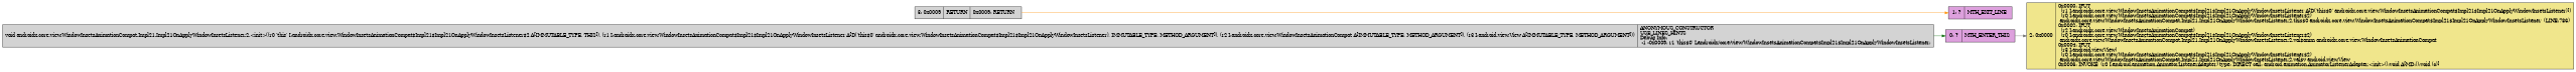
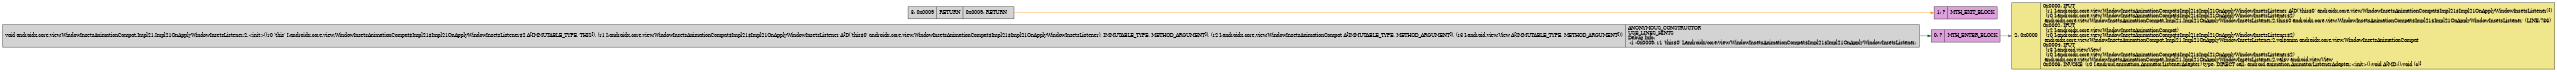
  digraph {
    rankdir=LR
    node [fillcolor=plum shape=record style=filled]
-   n1 [label="{0\:\ ?|MTH_ENTER_THIS\l}"]
+   n1 [label="{0\:\ ?|MTH_ENTER_BLOCK\l}"]
    n2 [fillcolor=khaki label="{2\:\ 0x0000|0x0000: IPUT  \l  (r1 I:androidx.core.view.WindowInsetsAnimationCompat$Impl21$Impl21OnApplyWindowInsetsListener A[D('this$0' androidx.core.view.WindowInsetsAnimationCompat$Impl21$Impl21OnApplyWindowInsetsListener)])\l  (r0 I:androidx.core.view.WindowInsetsAnimationCompat$Impl21$Impl21OnApplyWindowInsetsListener$2)\l androidx.core.view.WindowInsetsAnimationCompat.Impl21.Impl21OnApplyWindowInsetsListener.2.this$0 androidx.core.view.WindowInsetsAnimationCompat$Impl21$Impl21OnApplyWindowInsetsListener  (LINE:786)\l0x0002: IPUT  \l  (r2 I:androidx.core.view.WindowInsetsAnimationCompat)\l  (r0 I:androidx.core.view.WindowInsetsAnimationCompat$Impl21$Impl21OnApplyWindowInsetsListener$2)\l androidx.core.view.WindowInsetsAnimationCompat.Impl21.Impl21OnApplyWindowInsetsListener.2.val$anim androidx.core.view.WindowInsetsAnimationCompat \l0x0004: IPUT  \l  (r3 I:android.view.View)\l  (r0 I:androidx.core.view.WindowInsetsAnimationCompat$Impl21$Impl21OnApplyWindowInsetsListener$2)\l androidx.core.view.WindowInsetsAnimationCompat.Impl21.Impl21OnApplyWindowInsetsListener.2.val$v android.view.View \l0x0006: INVOKE  (r0 I:android.animation.AnimatorListenerAdapter) type: DIRECT call: android.animation.AnimatorListenerAdapter.\<init\>():void A[MD:():void (c)]\l}"]
    n3 [fillcolor=lightgrey label="{3\:\ 0x0009|RETURN\l|0x0009: RETURN   \l}"]
-   n4 [label="{1\:\ ?|MTH_EXIT_LINE\l}"]
+   n4 [label="{1\:\ ?|MTH_EXIT_BLOCK\l}"]
    n5 [fillcolor=lightgrey label="{void androidx.core.view.WindowInsetsAnimationCompat.Impl21.Impl21OnApplyWindowInsetsListener.2.\<init\>((r0 'this' I:androidx.core.view.WindowInsetsAnimationCompat$Impl21$Impl21OnApplyWindowInsetsListener$2 A[IMMUTABLE_TYPE, THIS]), (r1 I:androidx.core.view.WindowInsetsAnimationCompat$Impl21$Impl21OnApplyWindowInsetsListener A[D('this$0' androidx.core.view.WindowInsetsAnimationCompat$Impl21$Impl21OnApplyWindowInsetsListener), IMMUTABLE_TYPE, METHOD_ARGUMENT]), (r2 I:androidx.core.view.WindowInsetsAnimationCompat A[IMMUTABLE_TYPE, METHOD_ARGUMENT]), (r3 I:android.view.View A[IMMUTABLE_TYPE, METHOD_ARGUMENT]))  | ANONYMOUS_CONSTRUCTOR\lUSE_LINES_HINTS\lDebug Info:\l  \-1 \-0x0009: r1 'this$0' Landroidx\/core\/view\/WindowInsetsAnimationCompat$Impl21$Impl21OnApplyWindowInsetsListener;\l}"]
    n1 -> n2 [color=gray40]
    n3 -> n4 [color=darkorange]
    n5 -> n1 [color=darkgreen]
  }
